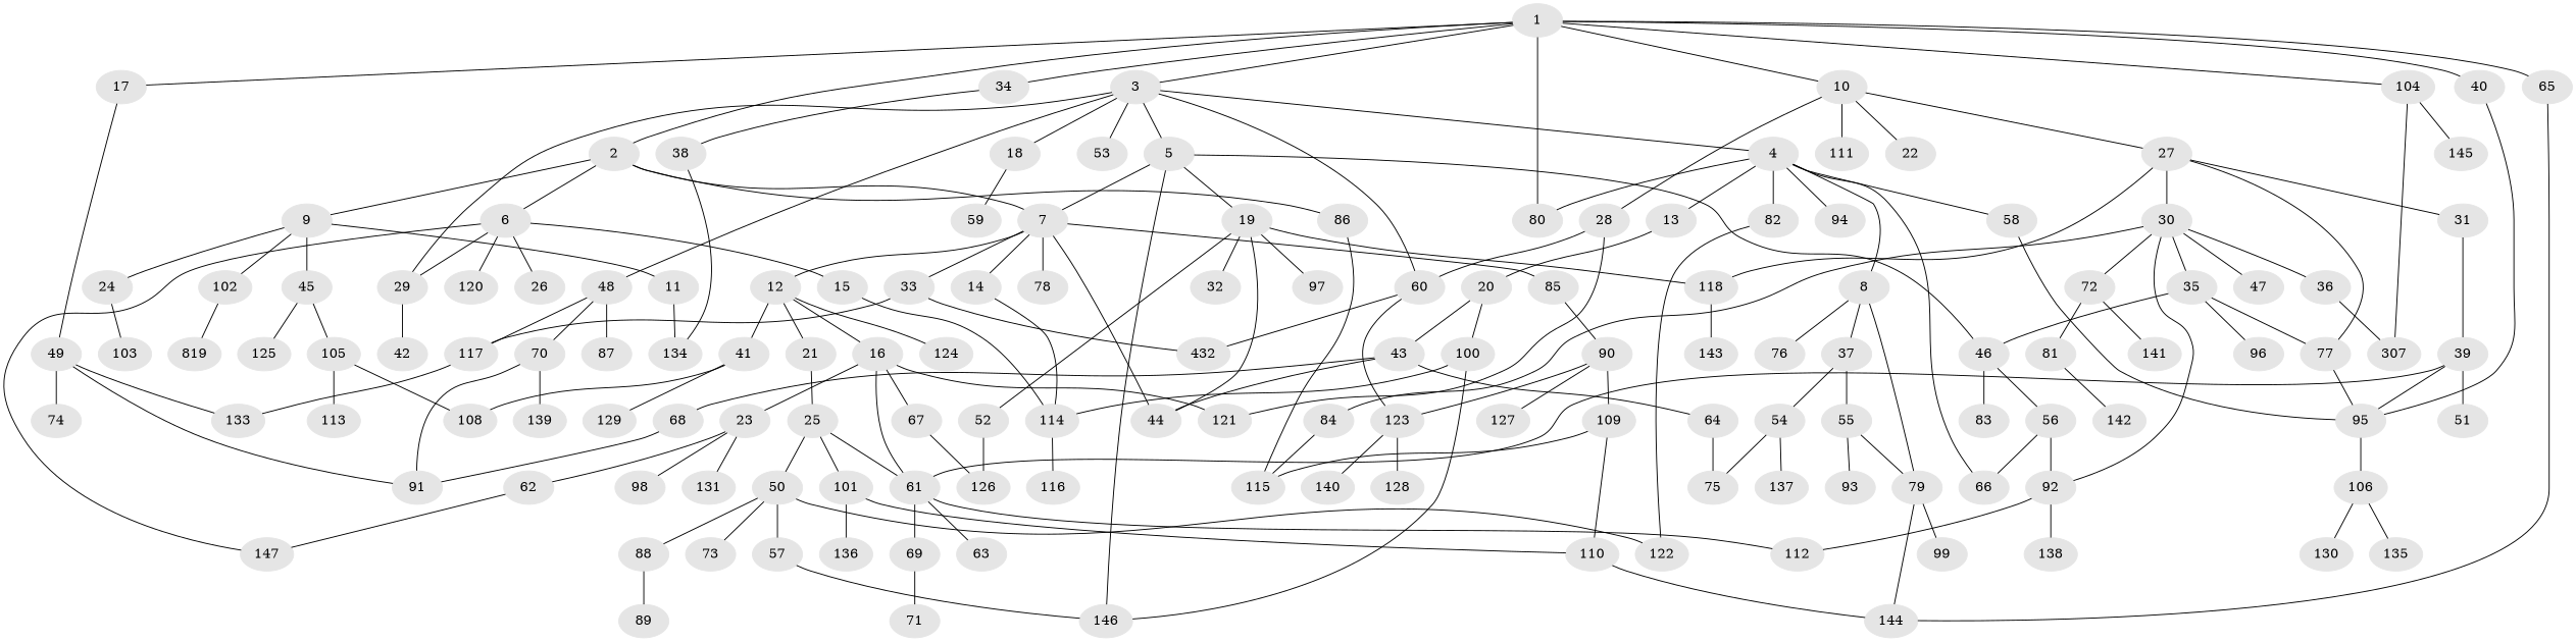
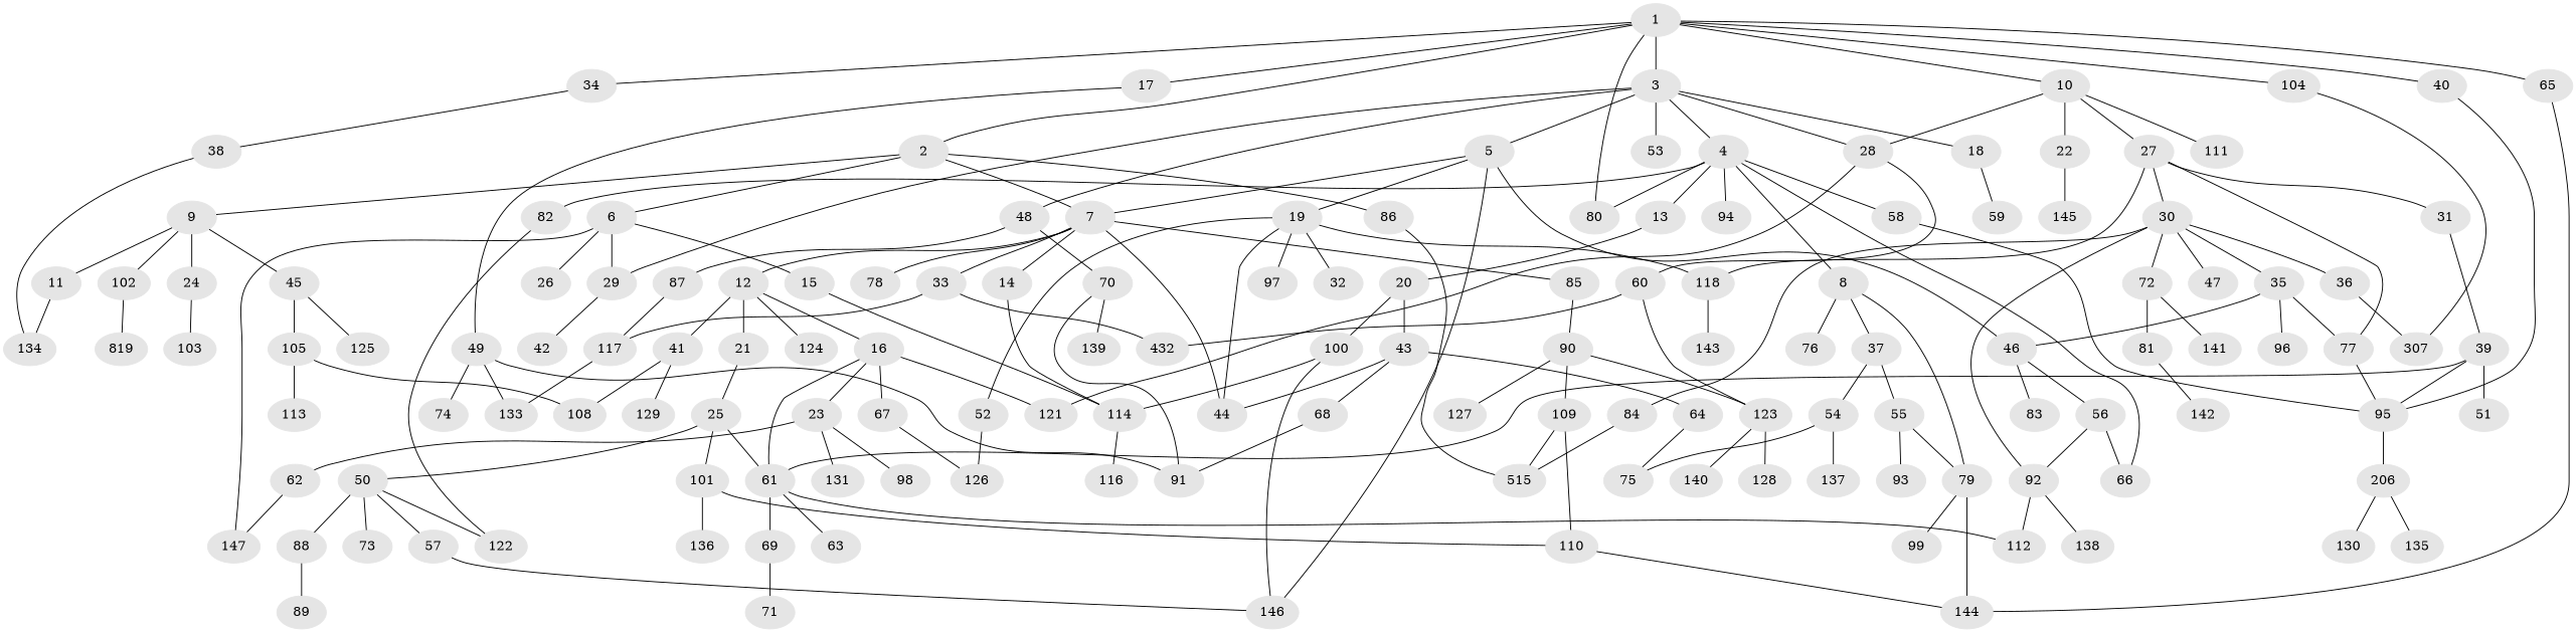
  graph {
    node [color=gray90 style=filled]
    1
    2
    3
    10
    17
    34
    40
    65
    80
    104
    6
    7
    9
    86
    4
    5
    18
    29
    48
    53
    60
    22
    27
    28
    111
    49
    38
    95
    144
    n30 [label=307]
    15
    26
-   120
    147
    12
    14
    33
    44
    78
    85
    11
    24
    45
    102
-   115
+   115 [label=515]
    8
    13
    58
    66
    82
    94
    19
    46
    146
    59
    42
    70
    87
    n59 [label=432]
    123
    37
    76
    79
    20
    122
    32
    52
    97
    118
    56
    83
    114
    16
    21
    41
    124
    117
    90
    54
    55
    99
    134
    103
    105
    125
    n86 [label=819]
    145
    30
    31
    77
    121
    23
    61
    67
    25
    108
    129
    43
    100
    116
    62
    98
    131
    63
    69
    112
    126
    74
    91
    133
    143
    64
    68
    50
    101
    57
    73
    88
    110
    136
    35
    36
    47
    72
    84
    92
    39
    96
    81
    141
    138
    51
    75
    137
    93
-   106
+   106 [label=206]
    113
    139
    89
    128
    140
    71
    142
    109
    127
    130
    135
    1 -- 2
    1 -- 3
    1 -- 10
    1 -- 17
    1 -- 34
    1 -- 40
    1 -- 65
    1 -- 80
    1 -- 104
    2 -- 6
    2 -- 7
    2 -- 9
    2 -- 86
    3 -- 4
    3 -- 5
    3 -- 18
    3 -- 29
    3 -- 48
    3 -- 53
-   3 -- 60
+   3 -- 28
    10 -- 22
    10 -- 27
    10 -- 28
    10 -- 111
    17 -- 49
    34 -- 38
    40 -- 95
    65 -- 144
    104 -- n30
    6 -- 29
    6 -- 15
    6 -- 26
-   6 -- 120
    6 -- 147
    7 -- 12
    7 -- 14
    7 -- 33
    7 -- 44
    7 -- 78
    7 -- 85
    9 -- 11
    9 -- 24
    9 -- 45
    9 -- 102
    86 -- 115
    4 -- 80
    4 -- 8
    4 -- 13
    4 -- 58
    4 -- 66
    4 -- 82
    4 -- 94
    5 -- 7
    5 -- 19
    5 -- 46
    5 -- 146
    18 -- 59
    29 -- 42
    48 -- 70
    48 -- 87
    60 -- n59
    60 -- 123
-   104 -- 145
+   22 -- 145
    27 -- 118
    27 -- 30
    27 -- 31
    27 -- 77
    28 -- 60
    28 -- 121
    49 -- 74
    49 -- 91
    49 -- 133
    38 -- 134
    95 -- 106
    15 -- 114
    12 -- 16
    12 -- 21
    12 -- 41
    12 -- 124
    14 -- 114
    33 -- n59
    33 -- 117
    85 -- 90
    11 -- 134
    24 -- 103
    45 -- 105
    45 -- 125
    102 -- n86
    8 -- 37
    8 -- 76
    8 -- 79
    13 -- 20
    58 -- 95
    82 -- 122
    19 -- 44
    19 -- 32
    19 -- 52
    19 -- 97
    19 -- 118
    46 -- 56
    46 -- 83
    70 -- 91
    70 -- 139
-   48 -- 117
+   87 -- 117
    123 -- 128
    123 -- 140
    37 -- 54
    37 -- 55
    79 -- 144
    79 -- 99
    20 -- 43
    20 -- 100
    52 -- 126
    118 -- 143
    56 -- 66
    56 -- 92
    114 -- 116
    16 -- 121
    16 -- 23
    16 -- 61
    16 -- 67
    21 -- 25
    41 -- 108
    41 -- 129
    117 -- 133
    90 -- 123
    90 -- 109
    90 -- 127
    54 -- 75
    54 -- 137
    55 -- 79
    55 -- 93
    105 -- 108
    105 -- 113
    30 -- 35
    30 -- 36
    30 -- 47
    30 -- 72
    30 -- 84
    30 -- 92
    31 -- 39
    77 -- 95
    23 -- 62
    23 -- 98
    23 -- 131
    61 -- 63
    61 -- 69
    61 -- 112
    67 -- 126
    25 -- 61
    25 -- 50
    25 -- 101
    43 -- 44
    43 -- 64
    43 -- 68
    100 -- 146
    100 -- 114
    62 -- 147
    69 -- 71
    64 -- 75
    68 -- 91
    50 -- 122
    50 -- 57
    50 -- 73
    50 -- 88
    101 -- 110
    101 -- 136
    57 -- 146
    88 -- 89
    110 -- 144
    35 -- 46
    35 -- 77
    35 -- 96
    36 -- n30
    72 -- 81
    72 -- 141
    84 -- 115
    92 -- 112
    92 -- 138
    39 -- 95
    39 -- 61
    39 -- 51
    81 -- 142
    106 -- 130
    106 -- 135
    109 -- 115
    109 -- 110
  }
